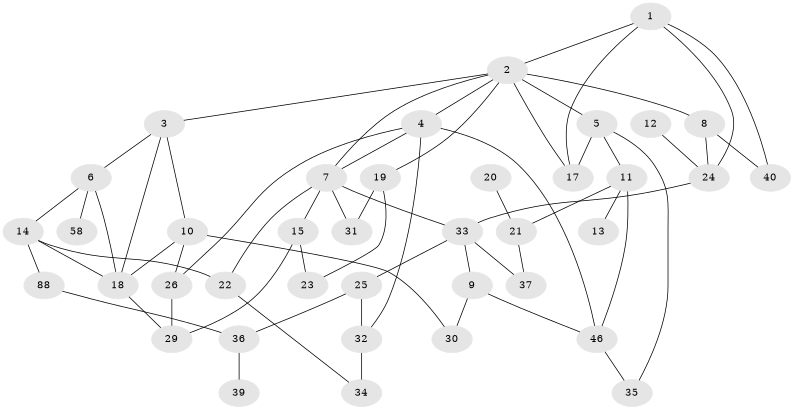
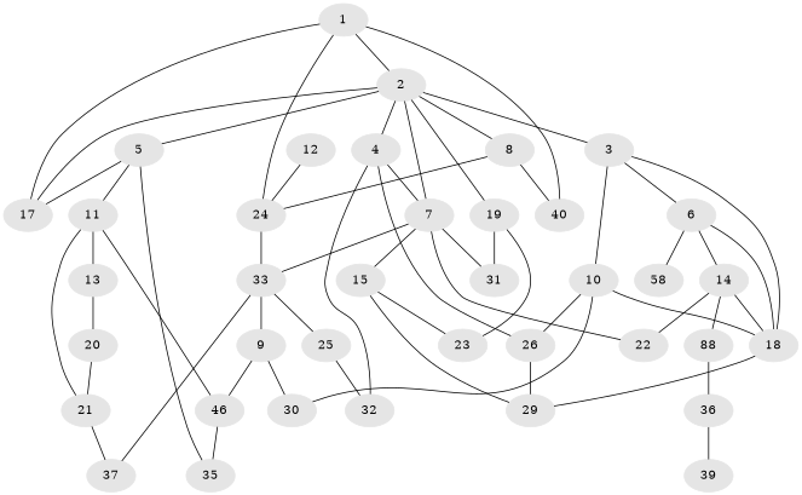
  graph {
    node [color=gray90 style=filled]
    edge [weight=1.0]
    1
    2
    17
    24
    40
    3
    4
    5
    7
    8
    19
    12
    33
    6
    10
    18
    n17 [label=46]
    26
    32
    11
    35
    15
    22
    31
    23
    14
    n27 [label=58]
    30
    29
    25
    36
-   34
    9
    13
    21
    n36 [label=88]
    37
    20
    39
    1 -- 2
    1 -- 17
    1 -- 24
    1 -- 40
    2 -- 17
    2 -- 3
    2 -- 4
    2 -- 5
    2 -- 7
    2 -- 8
    2 -- 19
    24 -- 33
    3 -- 6
    3 -- 10
    3 -- 18
    4 -- 7
-   4 -- n17
    4 -- 26
    4 -- 32
    5 -- 17
    5 -- 11
    5 -- 35
    7 -- 33
    7 -- 15
    7 -- 22
    7 -- 31
    8 -- 24
    8 -- 40
    19 -- 31
    19 -- 23
    12 -- 24
    33 -- 25
    33 -- 9 [weight=2.0]
    33 -- 37
    6 -- 18
    6 -- 14
    6 -- n27
    10 -- 18
    10 -- 26
    10 -- 30
    18 -- 29
    n17 -- 35
    26 -- 29
-   32 -- 34 [weight=2.0]
    11 -- n17
    11 -- 13
    11 -- 21
    15 -- 23
    15 -- 29
-   22 -- 34
    14 -- 18
    14 -- 22 [weight=2.0]
    14 -- n36
    25 -- 32
-   25 -- 36
    36 -- 39
    9 -- n17
    9 -- 30
+   13 -- 20
    21 -- 37
    n36 -- 36
    20 -- 21
  }
